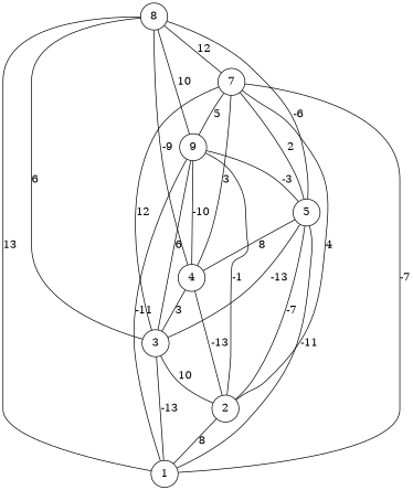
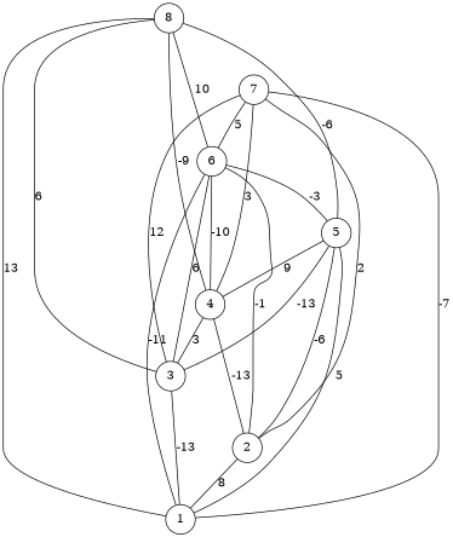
  graph {
    fontname="Helvetica,Arial,sans-serif"
    node [shape=circle]
    8
    1
    3
    4
    5
-   6 [label=9]
+   6
    7
    2
    8 -- 1 [label=13]
    8 -- 3 [label=6]
    8 -- 4 [label=-9]
    8 -- 5 [label=-6]
    8 -- 6 [label=10]
-   8 -- 7 [label=12]
    3 -- 1 [label=-13]
-   3 -- 2 [label=10]
    4 -- 3 [label=3]
    4 -- 2 [label=-13]
-   5 -- 1 [label=-11]
+   5 -- 1 [label=5]
    5 -- 3 [label=-13]
-   5 -- 4 [label=8]
-   5 -- 2 [label=-7]
+   5 -- 4 [label=9]
+   5 -- 2 [label=-6]
    6 -- 1 [label=-11]
    6 -- 3 [label=6]
    6 -- 4 [label=-10]
    6 -- 5 [label=-3]
    6 -- 2 [label=-1]
    7 -- 1 [label=-7]
    7 -- 3 [label=12]
    7 -- 4 [label=3]
-   7 -- 5 [label=2]
    7 -- 6 [label=5]
-   7 -- 2 [label=4]
+   7 -- 2 [label=2]
    2 -- 1 [label=8]
  }
